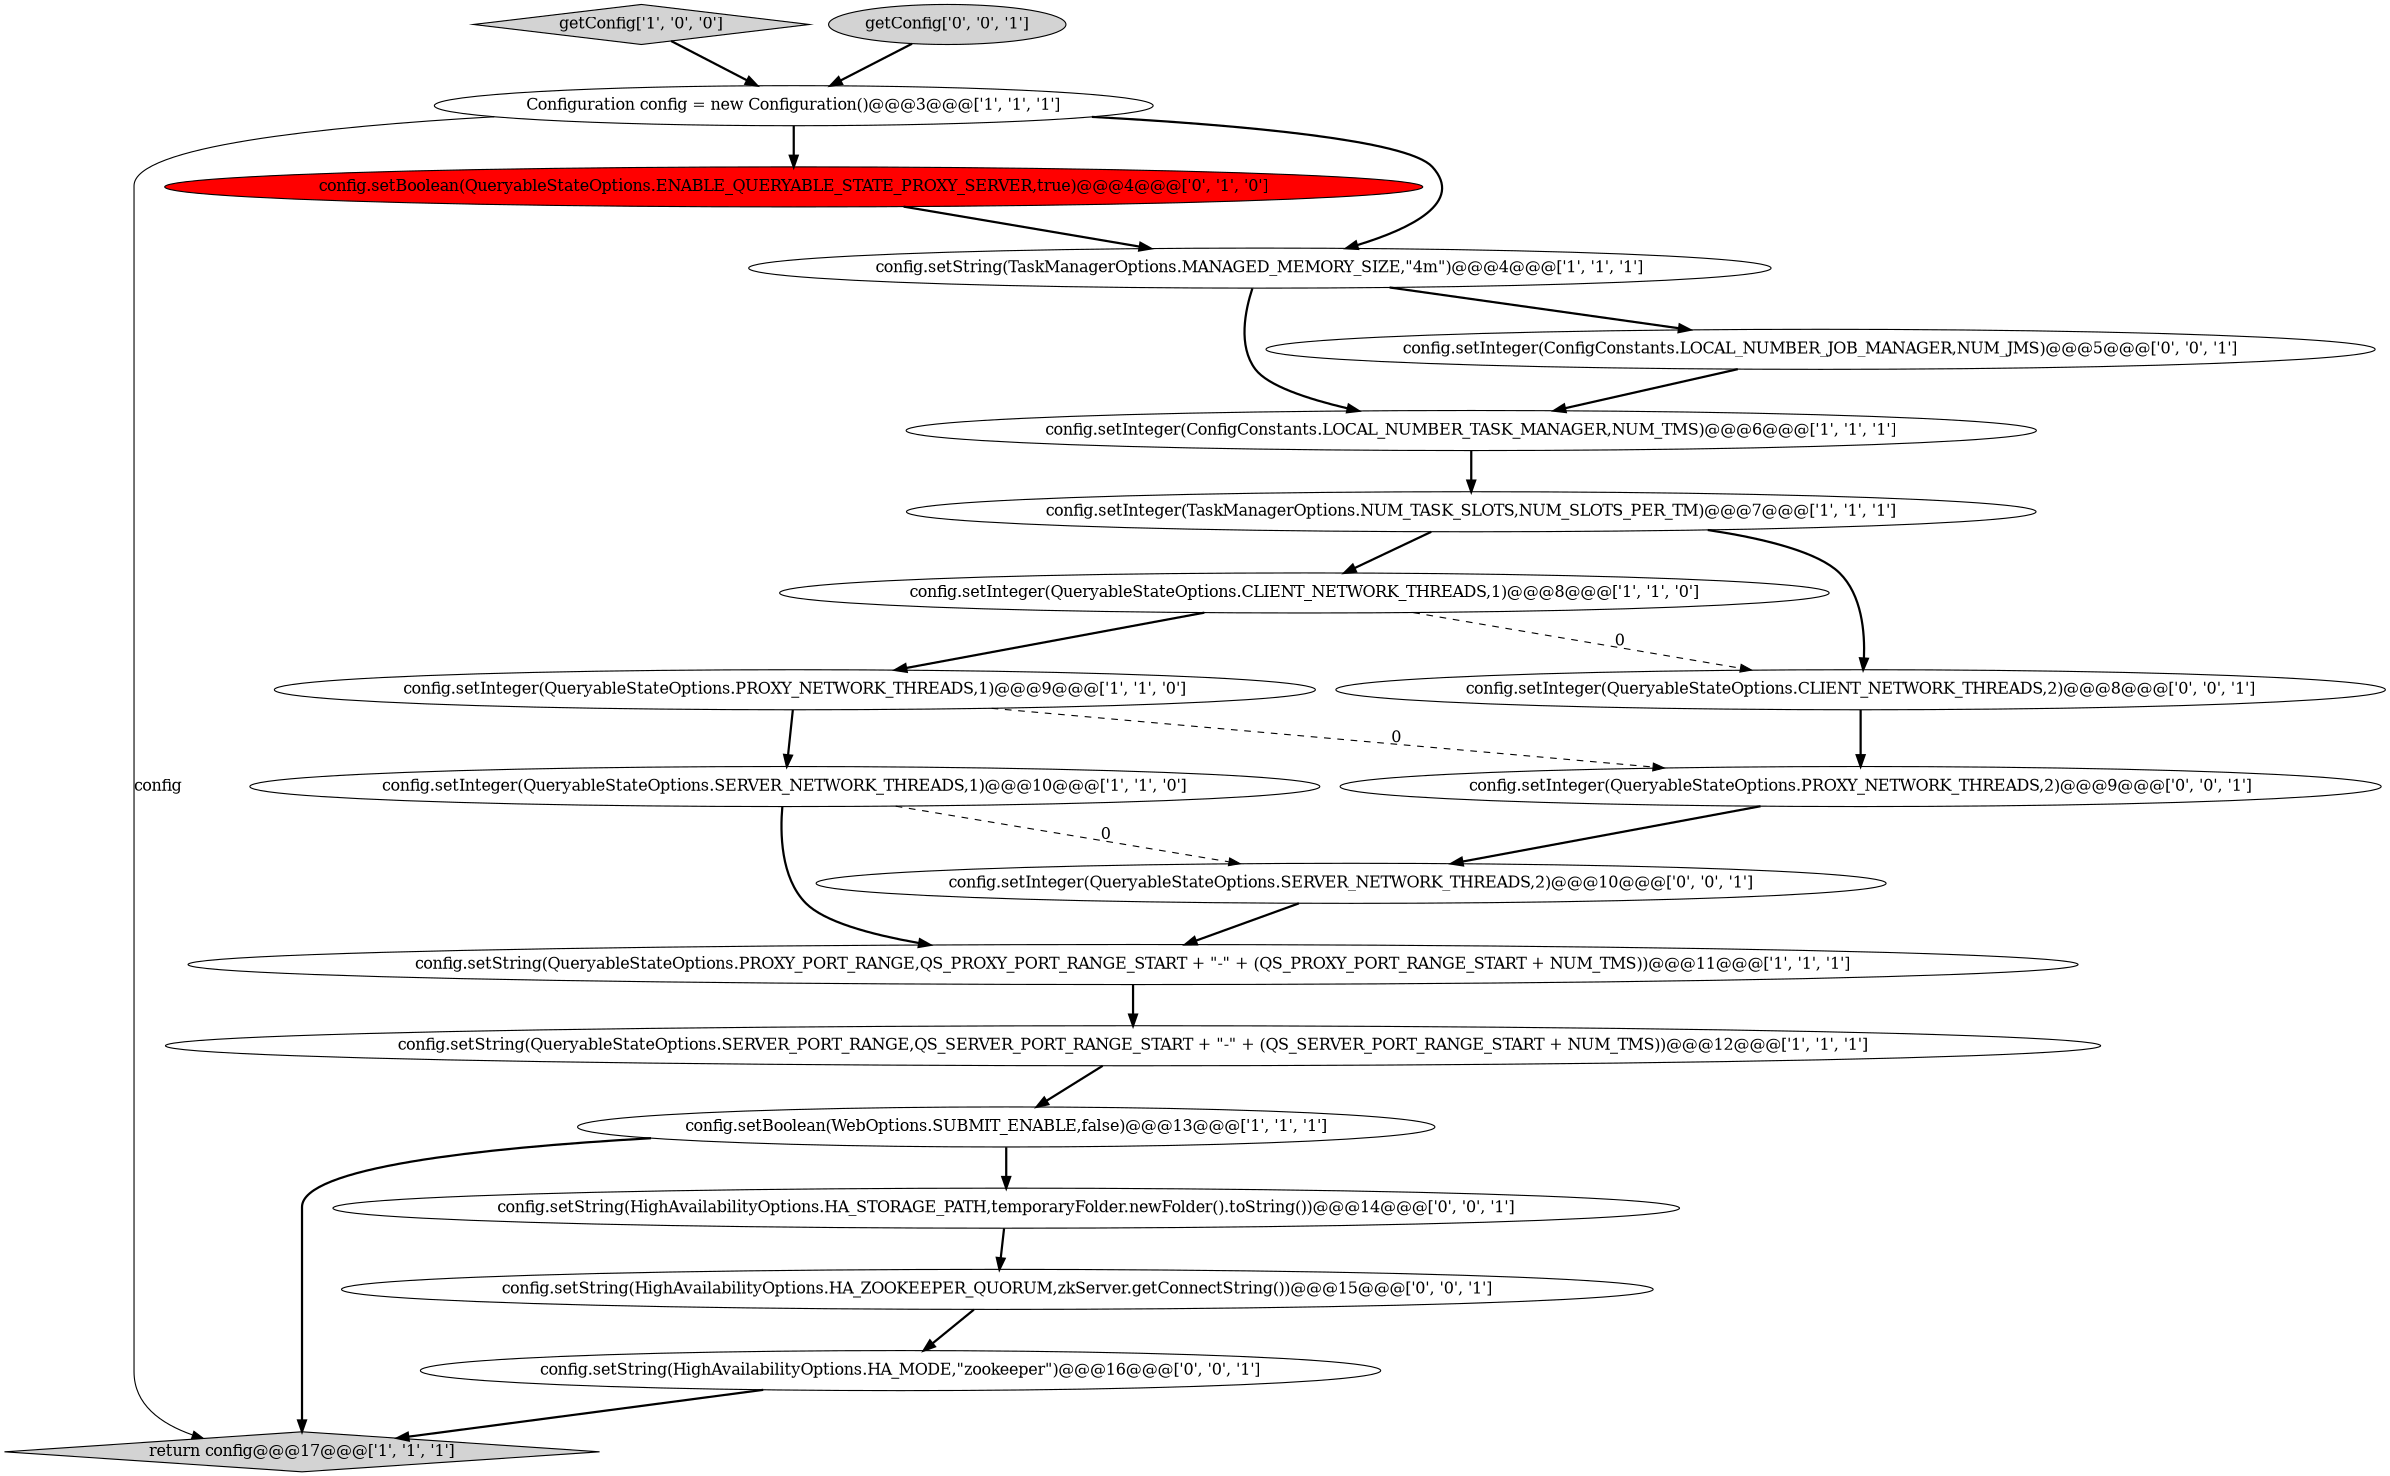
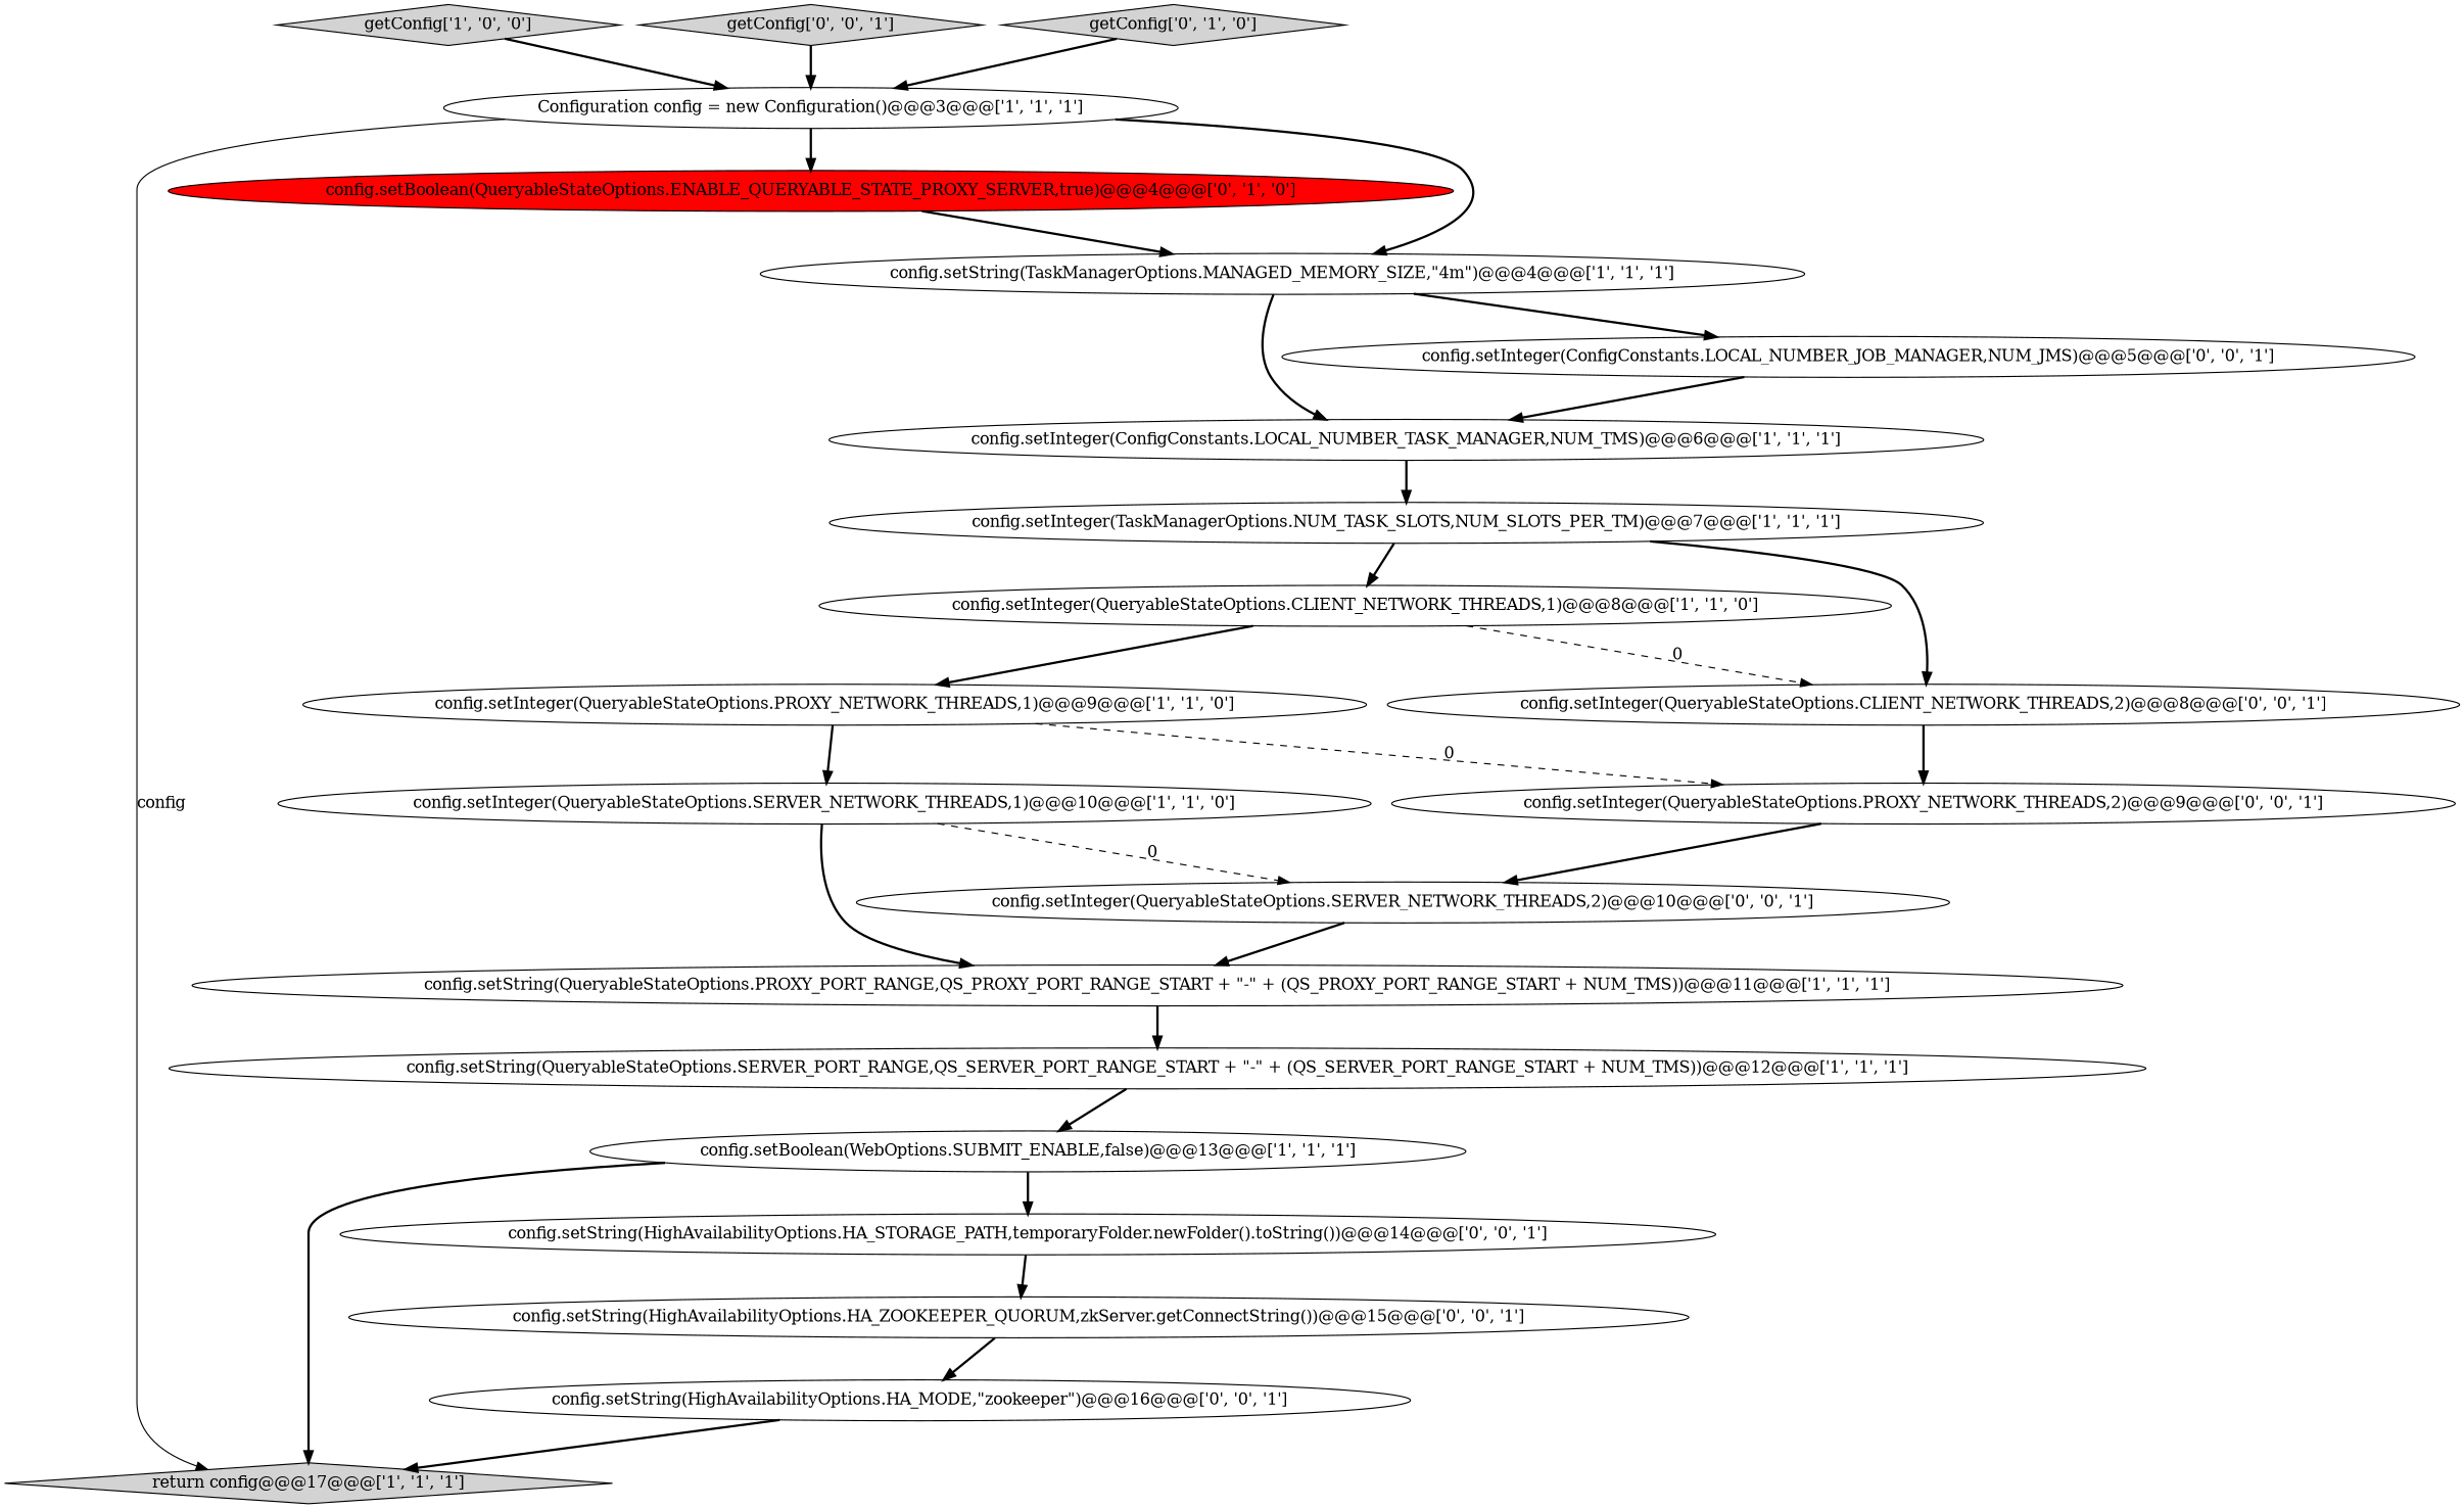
  digraph {
    node [fillcolor=white shape=ellipse style=filled]
    edge [style=bold]
    n1 [fillcolor=lightgray label="return config@@@17@@@['1', '1', '1']" shape=diamond]
    n2 [fillcolor=lightgray label="getConfig['1', '0', '0']" shape=diamond]
    n3 [label="Configuration config = new Configuration()@@@3@@@['1', '1', '1']"]
    n4 [fillcolor=red label="config.setBoolean(QueryableStateOptions.ENABLE_QUERYABLE_STATE_PROXY_SERVER,true)@@@4@@@['0', '1', '0']"]
    n5 [label="config.setString(TaskManagerOptions.MANAGED_MEMORY_SIZE,\"4m\")@@@4@@@['1', '1', '1']"]
    n6 [label="config.setInteger(QueryableStateOptions.CLIENT_NETWORK_THREADS,1)@@@8@@@['1', '1', '0']"]
    n7 [label="config.setInteger(QueryableStateOptions.PROXY_NETWORK_THREADS,1)@@@9@@@['1', '1', '0']"]
    n8 [label="config.setInteger(QueryableStateOptions.CLIENT_NETWORK_THREADS,2)@@@8@@@['0', '0', '1']"]
    n9 [label="config.setInteger(QueryableStateOptions.SERVER_NETWORK_THREADS,1)@@@10@@@['1', '1', '0']"]
    n10 [label="config.setInteger(QueryableStateOptions.PROXY_NETWORK_THREADS,2)@@@9@@@['0', '0', '1']"]
    n11 [label="config.setString(QueryableStateOptions.PROXY_PORT_RANGE,QS_PROXY_PORT_RANGE_START + \"-\" + (QS_PROXY_PORT_RANGE_START + NUM_TMS))@@@11@@@['1', '1', '1']"]
    n12 [label="config.setInteger(QueryableStateOptions.SERVER_NETWORK_THREADS,2)@@@10@@@['0', '0', '1']"]
    n13 [label="config.setString(QueryableStateOptions.SERVER_PORT_RANGE,QS_SERVER_PORT_RANGE_START + \"-\" + (QS_SERVER_PORT_RANGE_START + NUM_TMS))@@@12@@@['1', '1', '1']"]
    n14 [label="config.setString(HighAvailabilityOptions.HA_MODE,\"zookeeper\")@@@16@@@['0', '0', '1']"]
    n15 [label="config.setString(HighAvailabilityOptions.HA_ZOOKEEPER_QUORUM,zkServer.getConnectString())@@@15@@@['0', '0', '1']"]
    n16 [label="config.setBoolean(WebOptions.SUBMIT_ENABLE,false)@@@13@@@['1', '1', '1']"]
    n17 [label="config.setString(HighAvailabilityOptions.HA_STORAGE_PATH,temporaryFolder.newFolder().toString())@@@14@@@['0', '0', '1']"]
    n18 [label="config.setInteger(ConfigConstants.LOCAL_NUMBER_TASK_MANAGER,NUM_TMS)@@@6@@@['1', '1', '1']"]
    n19 [label="config.setInteger(TaskManagerOptions.NUM_TASK_SLOTS,NUM_SLOTS_PER_TM)@@@7@@@['1', '1', '1']"]
-   n20 [fillcolor=lightgray label="getConfig['0', '0', '1']"]
+   n20 [fillcolor=lightgray label="getConfig['0', '0', '1']" shape=diamond]
    n21 [label="config.setInteger(ConfigConstants.LOCAL_NUMBER_JOB_MANAGER,NUM_JMS)@@@5@@@['0', '0', '1']"]
+   n22 [fillcolor=lightgray label="getConfig['0', '1', '0']" shape=diamond]
    n2 -> n3
    n3 -> n1 [label=config style=solid]
    n3 -> n4
    n3 -> n5
    n4 -> n5
    n5 -> n18
    n5 -> n21
    n6 -> n7
    n6 -> n8 [label=0 style=dashed]
    n7 -> n9
    n7 -> n10 [label=0 style=dashed]
    n8 -> n10
    n9 -> n11
    n9 -> n12 [label=0 style=dashed]
    n10 -> n12
    n11 -> n13
    n12 -> n11
    n13 -> n16
    n14 -> n1
    n15 -> n14
    n16 -> n1
    n16 -> n17
    n17 -> n15
    n18 -> n19
    n19 -> n6
    n19 -> n8
    n20 -> n3
    n21 -> n18
+   n22 -> n3
  }
